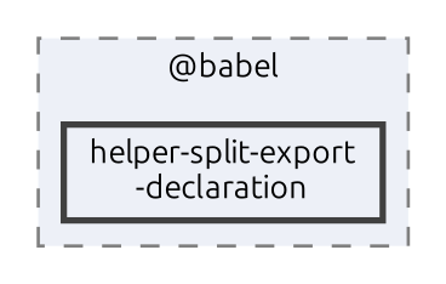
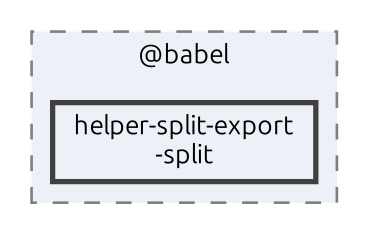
  digraph {
    compound=true
    rankdir=LR
    fontname=Ubuntu
-   n1 [color=grey25 fillcolor="#edf0f7" fontname=Ubuntu fontsize=10 height=0.2 label="helper-split-export\l-declaration" shape=box style="filled,bold" width=0.4]
+   n1 [color=grey25 fillcolor="#edf0f7" fontname=Ubuntu fontsize=10 height=0.2 label="helper-split-export\l-split" shape=box style="filled,bold" width=0.4]
    subgraph cluster_1 {
      bgcolor="#edf0f7"
      fontsize=10
      label="@babel"
      pencolor=grey50
      style="filled,dashed"
      n1
    }
  }
